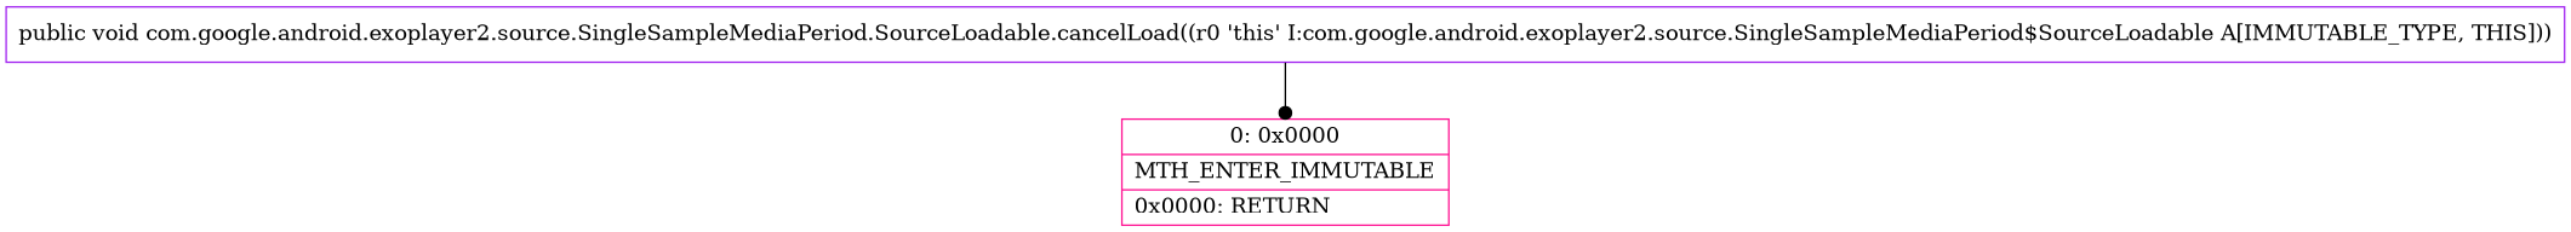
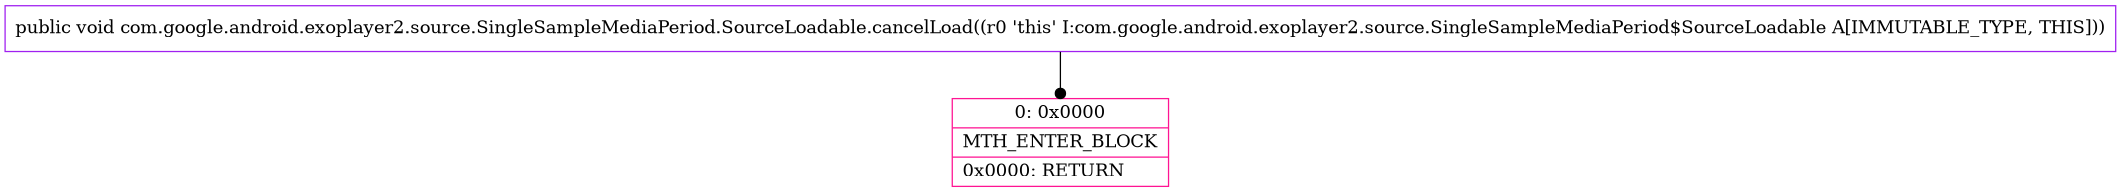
  digraph {
    node [shape=record]
-   n1 [label="{0\:\ 0x0000|MTH_ENTER_IMMUTABLE\l|0x0000: RETURN   \l}" color=deeppink]
+   n1 [label="{0\:\ 0x0000|MTH_ENTER_BLOCK\l|0x0000: RETURN   \l}" color=deeppink]
    n2 [label="{public void com.google.android.exoplayer2.source.SingleSampleMediaPeriod.SourceLoadable.cancelLoad((r0 'this' I:com.google.android.exoplayer2.source.SingleSampleMediaPeriod$SourceLoadable A[IMMUTABLE_TYPE, THIS])) }" color=purple]
    n2 -> n1 [arrowhead=dot]
  }
